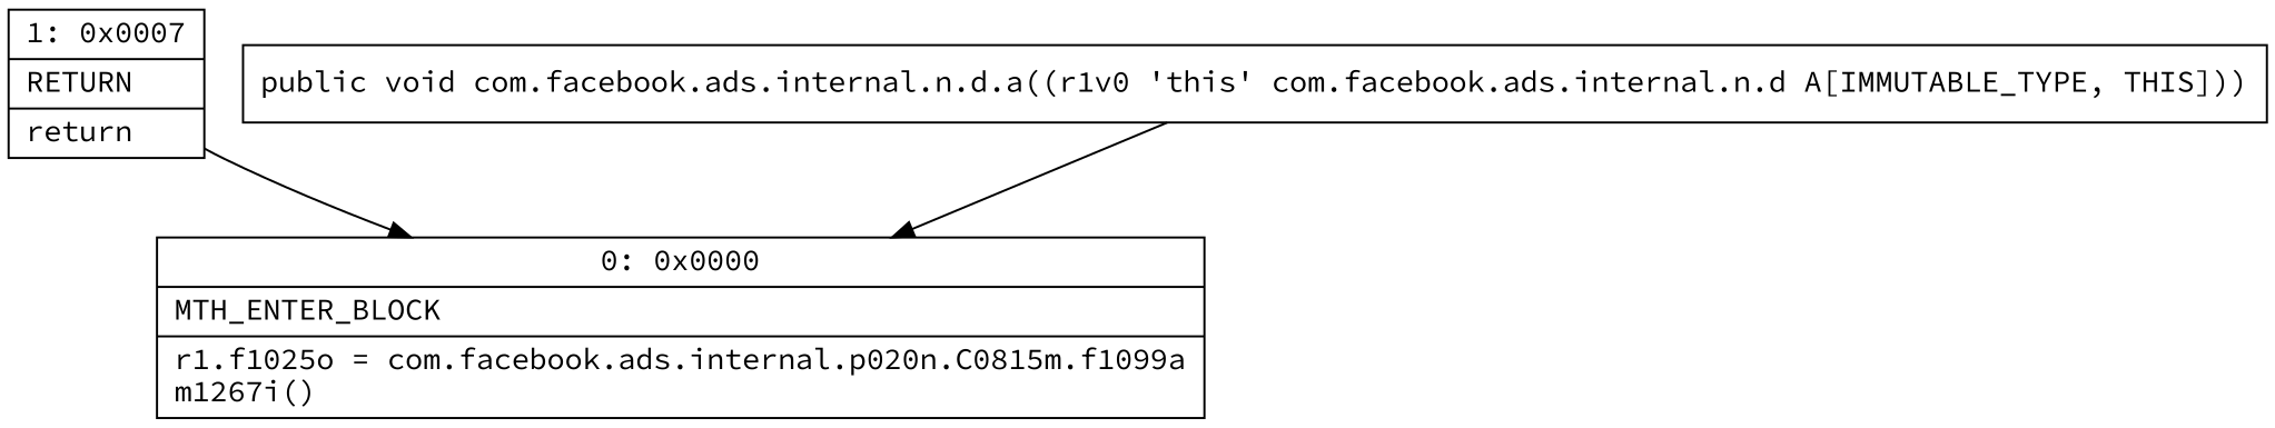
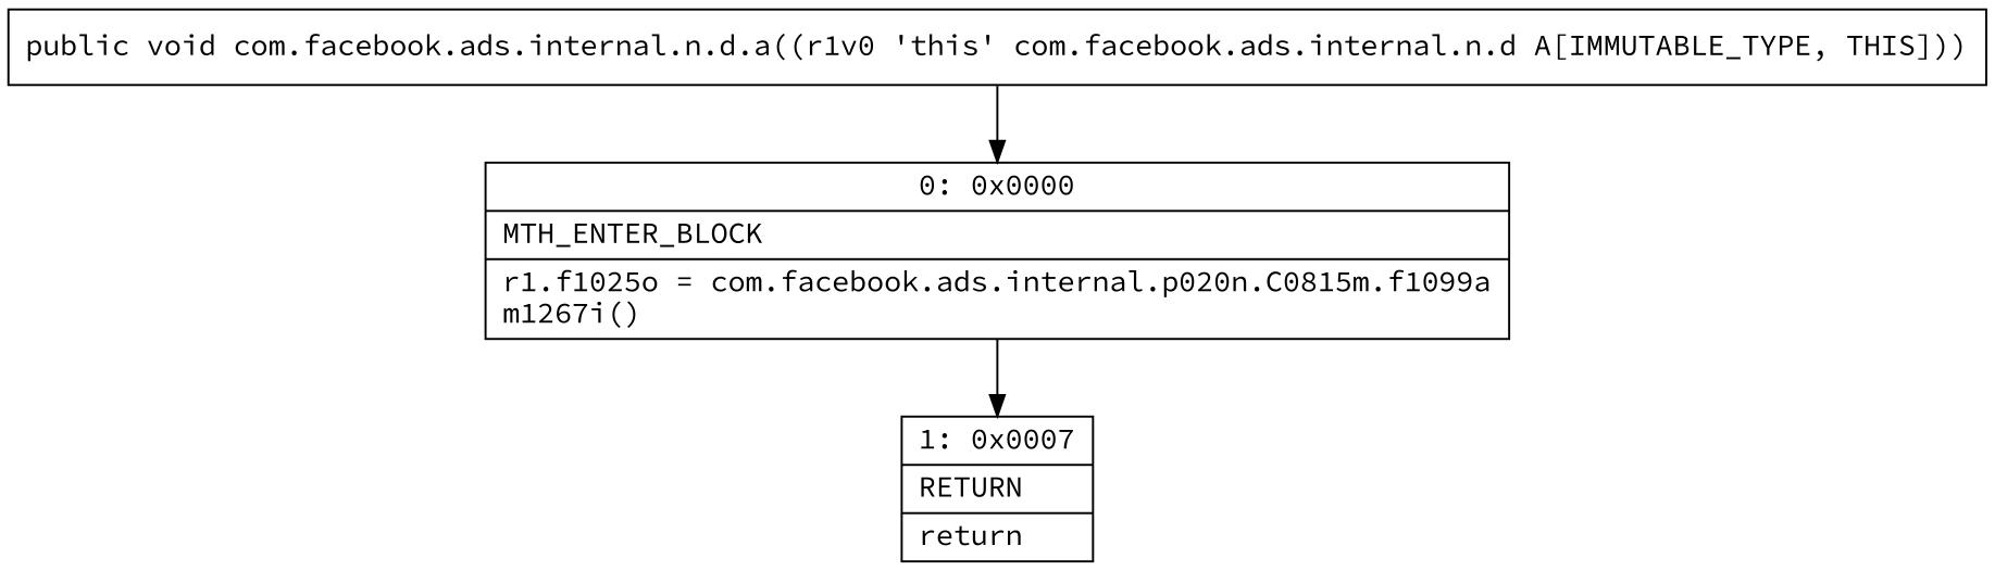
  digraph {
    fontname="Source Code Pro"
    node [shape=record fontname="Source Code Pro"]
    edge [fontname="Source Code Pro"]
    n1 [label="{0\:\ 0x0000|MTH_ENTER_BLOCK\l|r1.f1025o = com.facebook.ads.internal.p020n.C0815m.f1099a\lm1267i()\l}"]
    n2 [label="{1\:\ 0x0007|RETURN\l|return\l}"]
    n3 [label="{public void com.facebook.ads.internal.n.d.a((r1v0 'this' com.facebook.ads.internal.n.d A[IMMUTABLE_TYPE, THIS])) }"]
-   n2 -> n1
+   n1 -> n2
    n3 -> n1
  }
